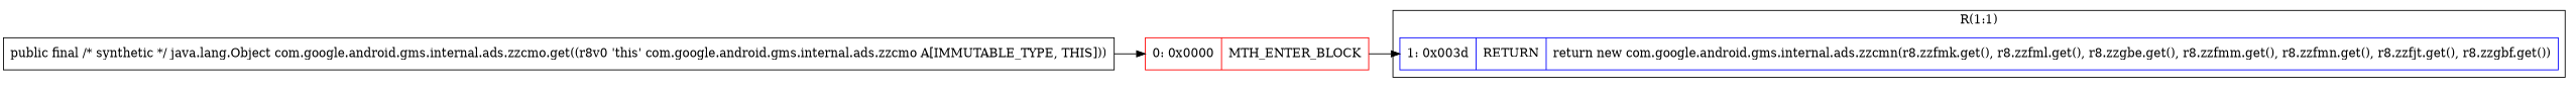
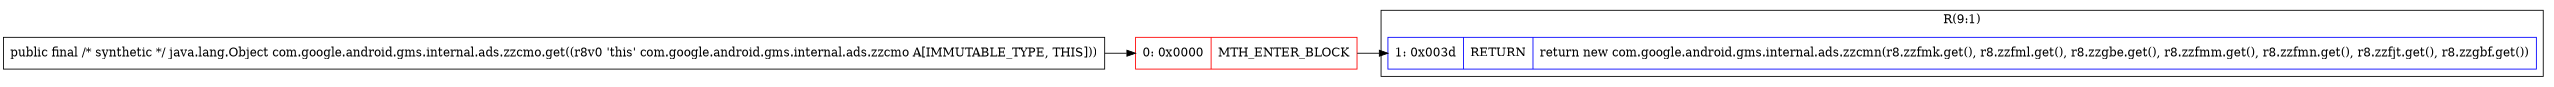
  digraph {
    rankdir=LR
    node [shape=record]
    n1 [color=blue label="{1\:\ 0x003d|RETURN\l|return new com.google.android.gms.internal.ads.zzcmn(r8.zzfmk.get(), r8.zzfml.get(), r8.zzgbe.get(), r8.zzfmm.get(), r8.zzfmn.get(), r8.zzfjt.get(), r8.zzgbf.get())\l}"]
    n2 [color=red label="{0\:\ 0x0000|MTH_ENTER_BLOCK\l}"]
    n3 [label="{public final \/* synthetic *\/ java.lang.Object com.google.android.gms.internal.ads.zzcmo.get((r8v0 'this' com.google.android.gms.internal.ads.zzcmo A[IMMUTABLE_TYPE, THIS])) }"]
    subgraph cluster_1 {
-     label="R(1:1)"
+     label="R(9:1)"
      n1
    }
    n2 -> n1
    n3 -> n2
  }
